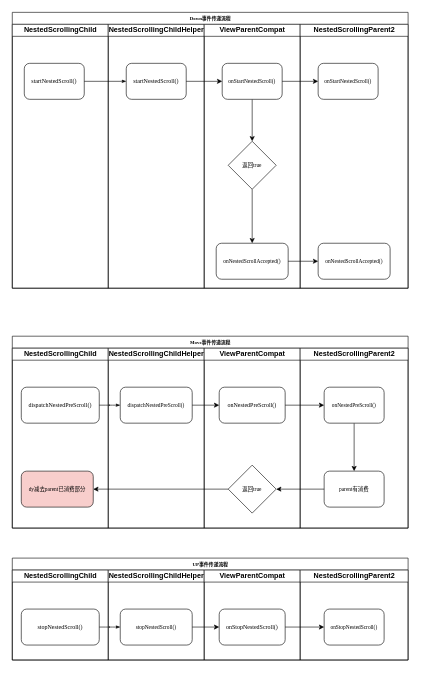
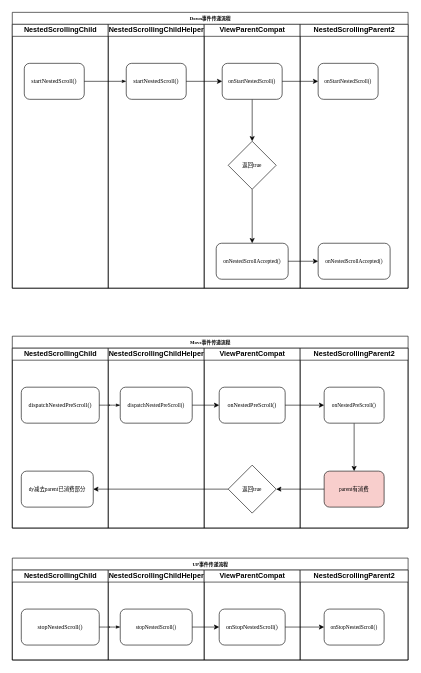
  <mxCell id="0" />
  <mxCell id="1" parent="0" />
  <mxCell id="2" value="Down事件传递流程" style="swimlane;html=1;childLayout=stackLayout;startSize=20;rounded=0;shadow=0;labelBackgroundColor=none;strokeWidth=1;fontFamily=Verdana;fontSize=8;align=center;" vertex="1" parent="1"><mxGeometry x="20" y="20" width="660" height="460" as="geometry" /></mxCell>
  <mxCell id="3" value="&lt;div class=&quot;lake-content&quot;&gt;NestedScrollingChild&lt;/div&gt;" style="swimlane;html=1;startSize=20;" vertex="1" parent="2"><mxGeometry y="20" width="160" height="440" as="geometry" /></mxCell>
  <mxCell id="4" value="&lt;font style=&quot;font-size: 10px;&quot;&gt;startNestedScroll()&lt;/font&gt;" style="rounded=1;whiteSpace=wrap;html=1;shadow=0;labelBackgroundColor=none;strokeWidth=1;fontFamily=Verdana;fontSize=8;align=center;" vertex="1" parent="3"><mxGeometry x="20" y="65" width="100" height="60" as="geometry" /></mxCell>
  <mxCell id="5" style="edgeStyle=orthogonalEdgeStyle;rounded=1;html=1;labelBackgroundColor=none;startArrow=none;startFill=0;startSize=5;endArrow=classicThin;endFill=1;endSize=5;jettySize=auto;orthogonalLoop=1;strokeWidth=1;fontFamily=Verdana;fontSize=8" edge="1" parent="2" source="4" target="7"><mxGeometry relative="1" as="geometry" /></mxCell>
  <mxCell id="6" value="NestedScrollingChildHelper" style="swimlane;html=1;startSize=20;" vertex="1" parent="2"><mxGeometry x="160" y="20" width="160" height="440" as="geometry" /></mxCell>
  <mxCell id="7" value="startNestedScroll()" style="rounded=1;whiteSpace=wrap;html=1;shadow=0;labelBackgroundColor=none;strokeWidth=1;fontFamily=Verdana;fontSize=10;align=center;" vertex="1" parent="6"><mxGeometry x="30" y="65" width="100" height="60" as="geometry" /></mxCell>
  <mxCell id="8" value="ViewParentCompat" style="swimlane;html=1;startSize=20;" vertex="1" parent="2"><mxGeometry x="320" y="20" width="160" height="440" as="geometry" /></mxCell>
  <mxCell id="9" value="" style="edgeStyle=orthogonalEdgeStyle;rounded=0;orthogonalLoop=1;jettySize=auto;html=1;" edge="1" parent="8" source="10" target="12"><mxGeometry relative="1" as="geometry" /></mxCell>
  <mxCell id="10" value="onStartNestedScroll()" style="rounded=1;whiteSpace=wrap;html=1;shadow=0;labelBackgroundColor=none;strokeWidth=1;fontFamily=Verdana;fontSize=9;align=center;" vertex="1" parent="8"><mxGeometry x="30" y="65" width="100" height="60" as="geometry" /></mxCell>
  <mxCell id="11" value="" style="edgeStyle=orthogonalEdgeStyle;rounded=0;orthogonalLoop=1;jettySize=auto;html=1;" edge="1" parent="8" source="12" target="13"><mxGeometry relative="1" as="geometry" /></mxCell>
  <mxCell id="12" value="返回true" style="rhombus;whiteSpace=wrap;html=1;fontSize=9;fontFamily=Verdana;rounded=0;shadow=0;labelBackgroundColor=none;strokeWidth=1;" vertex="1" parent="8"><mxGeometry x="40" y="195" width="80" height="80" as="geometry" /></mxCell>
  <mxCell id="13" value="onNestedScrollAccepted()" style="whiteSpace=wrap;html=1;fontSize=9;fontFamily=Verdana;rounded=1;shadow=0;labelBackgroundColor=none;strokeWidth=1;" vertex="1" parent="8"><mxGeometry x="20" y="365" width="120" height="60" as="geometry" /></mxCell>
  <mxCell id="14" value="" style="edgeStyle=orthogonalEdgeStyle;rounded=0;orthogonalLoop=1;jettySize=auto;html=1;" edge="1" parent="2" source="7" target="10"><mxGeometry relative="1" as="geometry" /></mxCell>
  <mxCell id="15" value="" style="edgeStyle=orthogonalEdgeStyle;rounded=0;orthogonalLoop=1;jettySize=auto;html=1;" edge="1" parent="2" source="10" target="18"><mxGeometry relative="1" as="geometry" /></mxCell>
  <mxCell id="16" value="" style="edgeStyle=orthogonalEdgeStyle;rounded=0;orthogonalLoop=1;jettySize=auto;html=1;" edge="1" parent="2" source="13" target="19"><mxGeometry relative="1" as="geometry" /></mxCell>
  <mxCell id="17" value="NestedScrollingParent2" style="swimlane;html=1;startSize=20;" vertex="1" parent="2"><mxGeometry x="480" y="20" width="180" height="440" as="geometry" /></mxCell>
  <mxCell id="18" value="onStartNestedScroll()" style="rounded=1;whiteSpace=wrap;html=1;shadow=0;labelBackgroundColor=none;strokeWidth=1;fontFamily=Verdana;fontSize=9;align=center;" vertex="1" parent="17"><mxGeometry x="30" y="65" width="100" height="60" as="geometry" /></mxCell>
  <mxCell id="19" value="onNestedScrollAccepted()" style="whiteSpace=wrap;html=1;fontSize=9;fontFamily=Verdana;rounded=1;shadow=0;labelBackgroundColor=none;strokeWidth=1;" vertex="1" parent="17"><mxGeometry x="30" y="365" width="120" height="60" as="geometry" /></mxCell>
  <mxCell id="20" value="Move事件传递流程" style="swimlane;html=1;childLayout=stackLayout;startSize=20;rounded=0;shadow=0;labelBackgroundColor=none;strokeWidth=1;fontFamily=Verdana;fontSize=8;align=center;" vertex="1" parent="1"><mxGeometry x="20" y="560" width="660" height="320" as="geometry" /></mxCell>
  <mxCell id="21" value="&lt;div class=&quot;lake-content&quot;&gt;NestedScrollingChild&lt;/div&gt;" style="swimlane;html=1;startSize=20;" vertex="1" parent="20"><mxGeometry y="20" width="160" height="300" as="geometry" /></mxCell>
  <mxCell id="22" value="&lt;div data-lake_diagram_content_editor_data=&quot;true&quot; style=&quot;font-size: 10px;&quot;&gt;dispatchNestedPreScroll()&lt;/div&gt;" style="rounded=1;whiteSpace=wrap;html=1;shadow=0;labelBackgroundColor=none;strokeWidth=1;fontFamily=Verdana;fontSize=10;align=center;" vertex="1" parent="21"><mxGeometry x="15" y="65" width="130" height="60" as="geometry" /></mxCell>
- <mxCell id="23" value="dy减去parent已消费部分" style="whiteSpace=wrap;html=1;fontSize=9;fontFamily=Verdana;rounded=1;shadow=0;labelBackgroundColor=none;strokeWidth=1;fillColor=#f8cecc;" vertex="1" parent="21"><mxGeometry x="15" y="205" width="120" height="60" as="geometry" /></mxCell>
+ <mxCell id="23" value="dy减去parent已消费部分" style="whiteSpace=wrap;html=1;fontSize=9;fontFamily=Verdana;rounded=1;shadow=0;labelBackgroundColor=none;strokeWidth=1;" vertex="1" parent="21"><mxGeometry x="15" y="205" width="120" height="60" as="geometry" /></mxCell>
  <mxCell id="24" style="edgeStyle=orthogonalEdgeStyle;rounded=1;html=1;labelBackgroundColor=none;startArrow=none;startFill=0;startSize=5;endArrow=classicThin;endFill=1;endSize=5;jettySize=auto;orthogonalLoop=1;strokeWidth=1;fontFamily=Verdana;fontSize=8" edge="1" parent="20" source="22" target="26"><mxGeometry relative="1" as="geometry" /></mxCell>
  <mxCell id="25" value="NestedScrollingChildHelper" style="swimlane;html=1;startSize=20;" vertex="1" parent="20"><mxGeometry x="160" y="20" width="160" height="300" as="geometry" /></mxCell>
  <mxCell id="26" value="dispatchNestedPreScroll()" style="rounded=1;whiteSpace=wrap;html=1;shadow=0;labelBackgroundColor=none;strokeWidth=1;fontFamily=Verdana;fontSize=9;align=center;" vertex="1" parent="25"><mxGeometry x="20" y="65" width="120" height="60" as="geometry" /></mxCell>
  <mxCell id="27" value="ViewParentCompat" style="swimlane;html=1;startSize=20;" vertex="1" parent="20"><mxGeometry x="320" y="20" width="160" height="300" as="geometry" /></mxCell>
  <mxCell id="28" value="onNestedPreScroll()" style="rounded=1;whiteSpace=wrap;html=1;shadow=0;labelBackgroundColor=none;strokeWidth=1;fontFamily=Verdana;fontSize=10;align=center;" vertex="1" parent="27"><mxGeometry x="25" y="65" width="110" height="60" as="geometry" /></mxCell>
  <mxCell id="29" value="返回true" style="rhombus;whiteSpace=wrap;html=1;fontSize=9;fontFamily=Verdana;rounded=0;shadow=0;labelBackgroundColor=none;strokeWidth=1;" vertex="1" parent="27"><mxGeometry x="40" y="195" width="80" height="80" as="geometry" /></mxCell>
  <mxCell id="30" value="" style="edgeStyle=orthogonalEdgeStyle;rounded=0;orthogonalLoop=1;jettySize=auto;html=1;" edge="1" parent="20" source="26" target="28"><mxGeometry relative="1" as="geometry" /></mxCell>
  <mxCell id="31" value="" style="edgeStyle=orthogonalEdgeStyle;rounded=0;orthogonalLoop=1;jettySize=auto;html=1;" edge="1" parent="20" source="28" target="34"><mxGeometry relative="1" as="geometry" /></mxCell>
  <mxCell id="32" value="NestedScrollingParent2" style="swimlane;html=1;startSize=20;" vertex="1" parent="20"><mxGeometry x="480" y="20" width="180" height="300" as="geometry" /></mxCell>
  <mxCell id="33" value="" style="edgeStyle=orthogonalEdgeStyle;rounded=0;orthogonalLoop=1;jettySize=auto;html=1;" edge="1" parent="32" source="34" target="35"><mxGeometry relative="1" as="geometry" /></mxCell>
  <mxCell id="34" value="onNestedPreScroll()" style="rounded=1;whiteSpace=wrap;html=1;shadow=0;labelBackgroundColor=none;strokeWidth=1;fontFamily=Verdana;fontSize=9;align=center;" vertex="1" parent="32"><mxGeometry x="40" y="65" width="100" height="60" as="geometry" /></mxCell>
- <mxCell id="35" value="parent有消费" style="rounded=1;whiteSpace=wrap;html=1;shadow=0;labelBackgroundColor=none;strokeWidth=1;fontFamily=Verdana;fontSize=9;align=center;" vertex="1" parent="32"><mxGeometry x="40" y="205" width="100" height="60" as="geometry" /></mxCell>
+ <mxCell id="35" value="parent有消费" style="rounded=1;whiteSpace=wrap;html=1;shadow=0;labelBackgroundColor=none;strokeWidth=1;fontFamily=Verdana;fontSize=9;align=center;fillColor=#f8cecc;" vertex="1" parent="32"><mxGeometry x="40" y="205" width="100" height="60" as="geometry" /></mxCell>
  <mxCell id="36" value="" style="edgeStyle=orthogonalEdgeStyle;rounded=0;orthogonalLoop=1;jettySize=auto;html=1;" edge="1" parent="20" source="35" target="29"><mxGeometry relative="1" as="geometry" /></mxCell>
  <mxCell id="37" value="" style="edgeStyle=orthogonalEdgeStyle;rounded=0;orthogonalLoop=1;jettySize=auto;html=1;entryX=1;entryY=0.5;entryDx=0;entryDy=0;" edge="1" parent="20" source="29" target="23"><mxGeometry relative="1" as="geometry"><mxPoint x="300" y="255" as="targetPoint" /></mxGeometry></mxCell>
  <mxCell id="38" value="UP事件传递流程" style="swimlane;html=1;childLayout=stackLayout;startSize=20;rounded=0;shadow=0;labelBackgroundColor=none;strokeWidth=1;fontFamily=Verdana;fontSize=8;align=center;" vertex="1" parent="1"><mxGeometry x="20" y="930" width="660" height="170" as="geometry" /></mxCell>
  <mxCell id="39" value="&lt;div class=&quot;lake-content&quot;&gt;NestedScrollingChild&lt;/div&gt;" style="swimlane;html=1;startSize=20;" vertex="1" parent="38"><mxGeometry y="20" width="160" height="150" as="geometry" /></mxCell>
  <mxCell id="40" value="&lt;div data-lake_diagram_content_editor_data=&quot;true&quot; style=&quot;font-size: 10px;&quot;&gt;stopNestedScroll()&lt;/div&gt;" style="rounded=1;whiteSpace=wrap;html=1;shadow=0;labelBackgroundColor=none;strokeWidth=1;fontFamily=Verdana;fontSize=10;align=center;" vertex="1" parent="39"><mxGeometry x="15" y="65" width="130" height="60" as="geometry" /></mxCell>
  <mxCell id="41" style="edgeStyle=orthogonalEdgeStyle;rounded=1;html=1;labelBackgroundColor=none;startArrow=none;startFill=0;startSize=5;endArrow=classicThin;endFill=1;endSize=5;jettySize=auto;orthogonalLoop=1;strokeWidth=1;fontFamily=Verdana;fontSize=8" edge="1" parent="38" source="40" target="43"><mxGeometry relative="1" as="geometry" /></mxCell>
  <mxCell id="42" value="NestedScrollingChildHelper" style="swimlane;html=1;startSize=20;" vertex="1" parent="38"><mxGeometry x="160" y="20" width="160" height="150" as="geometry" /></mxCell>
  <mxCell id="43" value="stopNestedScroll()" style="rounded=1;whiteSpace=wrap;html=1;shadow=0;labelBackgroundColor=none;strokeWidth=1;fontFamily=Verdana;fontSize=9;align=center;" vertex="1" parent="42"><mxGeometry x="20" y="65" width="120" height="60" as="geometry" /></mxCell>
  <mxCell id="44" value="ViewParentCompat" style="swimlane;html=1;startSize=20;" vertex="1" parent="38"><mxGeometry x="320" y="20" width="160" height="150" as="geometry" /></mxCell>
  <mxCell id="45" value="onStopNestedScroll()" style="rounded=1;whiteSpace=wrap;html=1;shadow=0;labelBackgroundColor=none;strokeWidth=1;fontFamily=Verdana;fontSize=10;align=center;" vertex="1" parent="44"><mxGeometry x="25" y="65" width="110" height="60" as="geometry" /></mxCell>
  <mxCell id="46" value="" style="edgeStyle=orthogonalEdgeStyle;rounded=0;orthogonalLoop=1;jettySize=auto;html=1;" edge="1" parent="38" source="43" target="45"><mxGeometry relative="1" as="geometry" /></mxCell>
  <mxCell id="47" value="" style="edgeStyle=orthogonalEdgeStyle;rounded=0;orthogonalLoop=1;jettySize=auto;html=1;" edge="1" parent="38" source="45" target="49"><mxGeometry relative="1" as="geometry" /></mxCell>
  <mxCell id="48" value="NestedScrollingParent2" style="swimlane;html=1;startSize=20;" vertex="1" parent="38"><mxGeometry x="480" y="20" width="180" height="150" as="geometry" /></mxCell>
  <mxCell id="49" value="onStopNestedScroll()" style="rounded=1;whiteSpace=wrap;html=1;shadow=0;labelBackgroundColor=none;strokeWidth=1;fontFamily=Verdana;fontSize=9;align=center;" vertex="1" parent="48"><mxGeometry x="40" y="65" width="100" height="60" as="geometry" /></mxCell>
